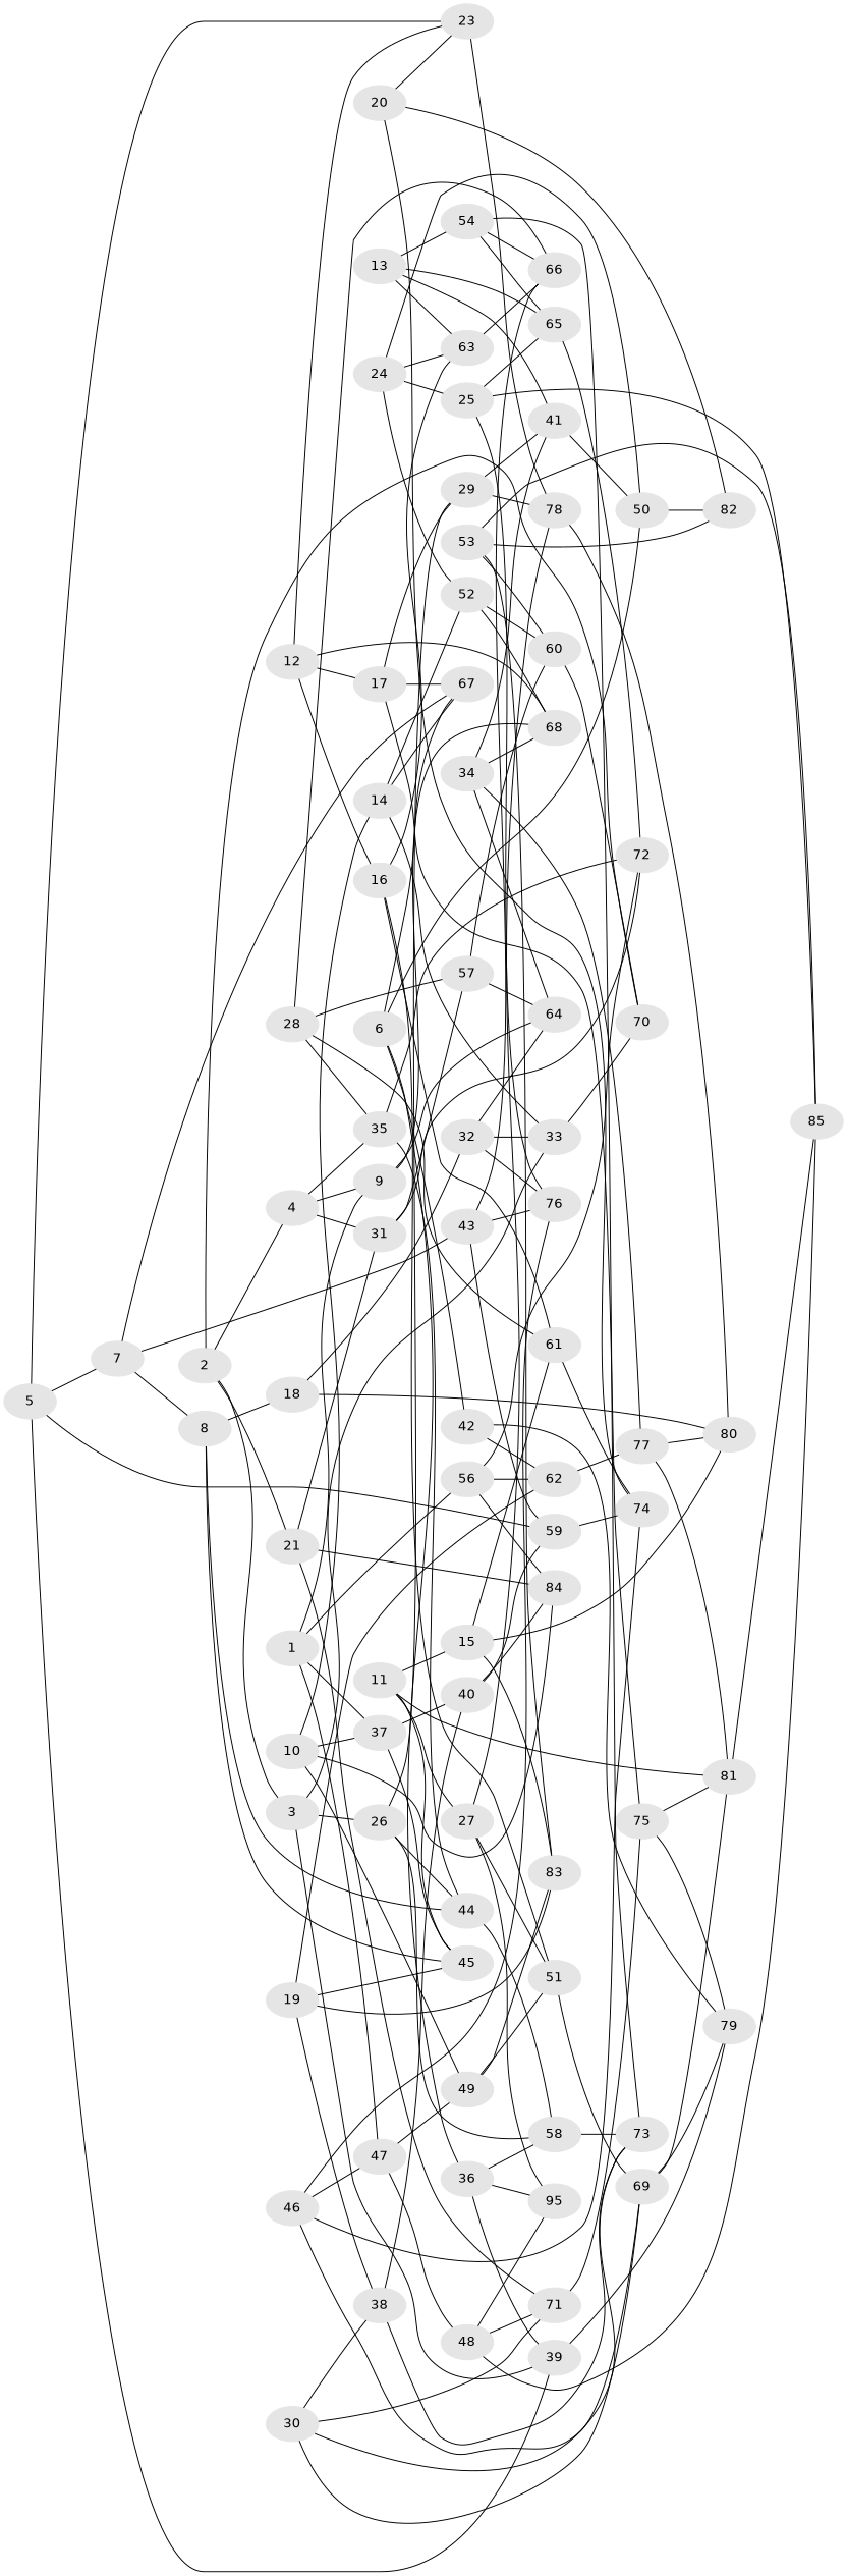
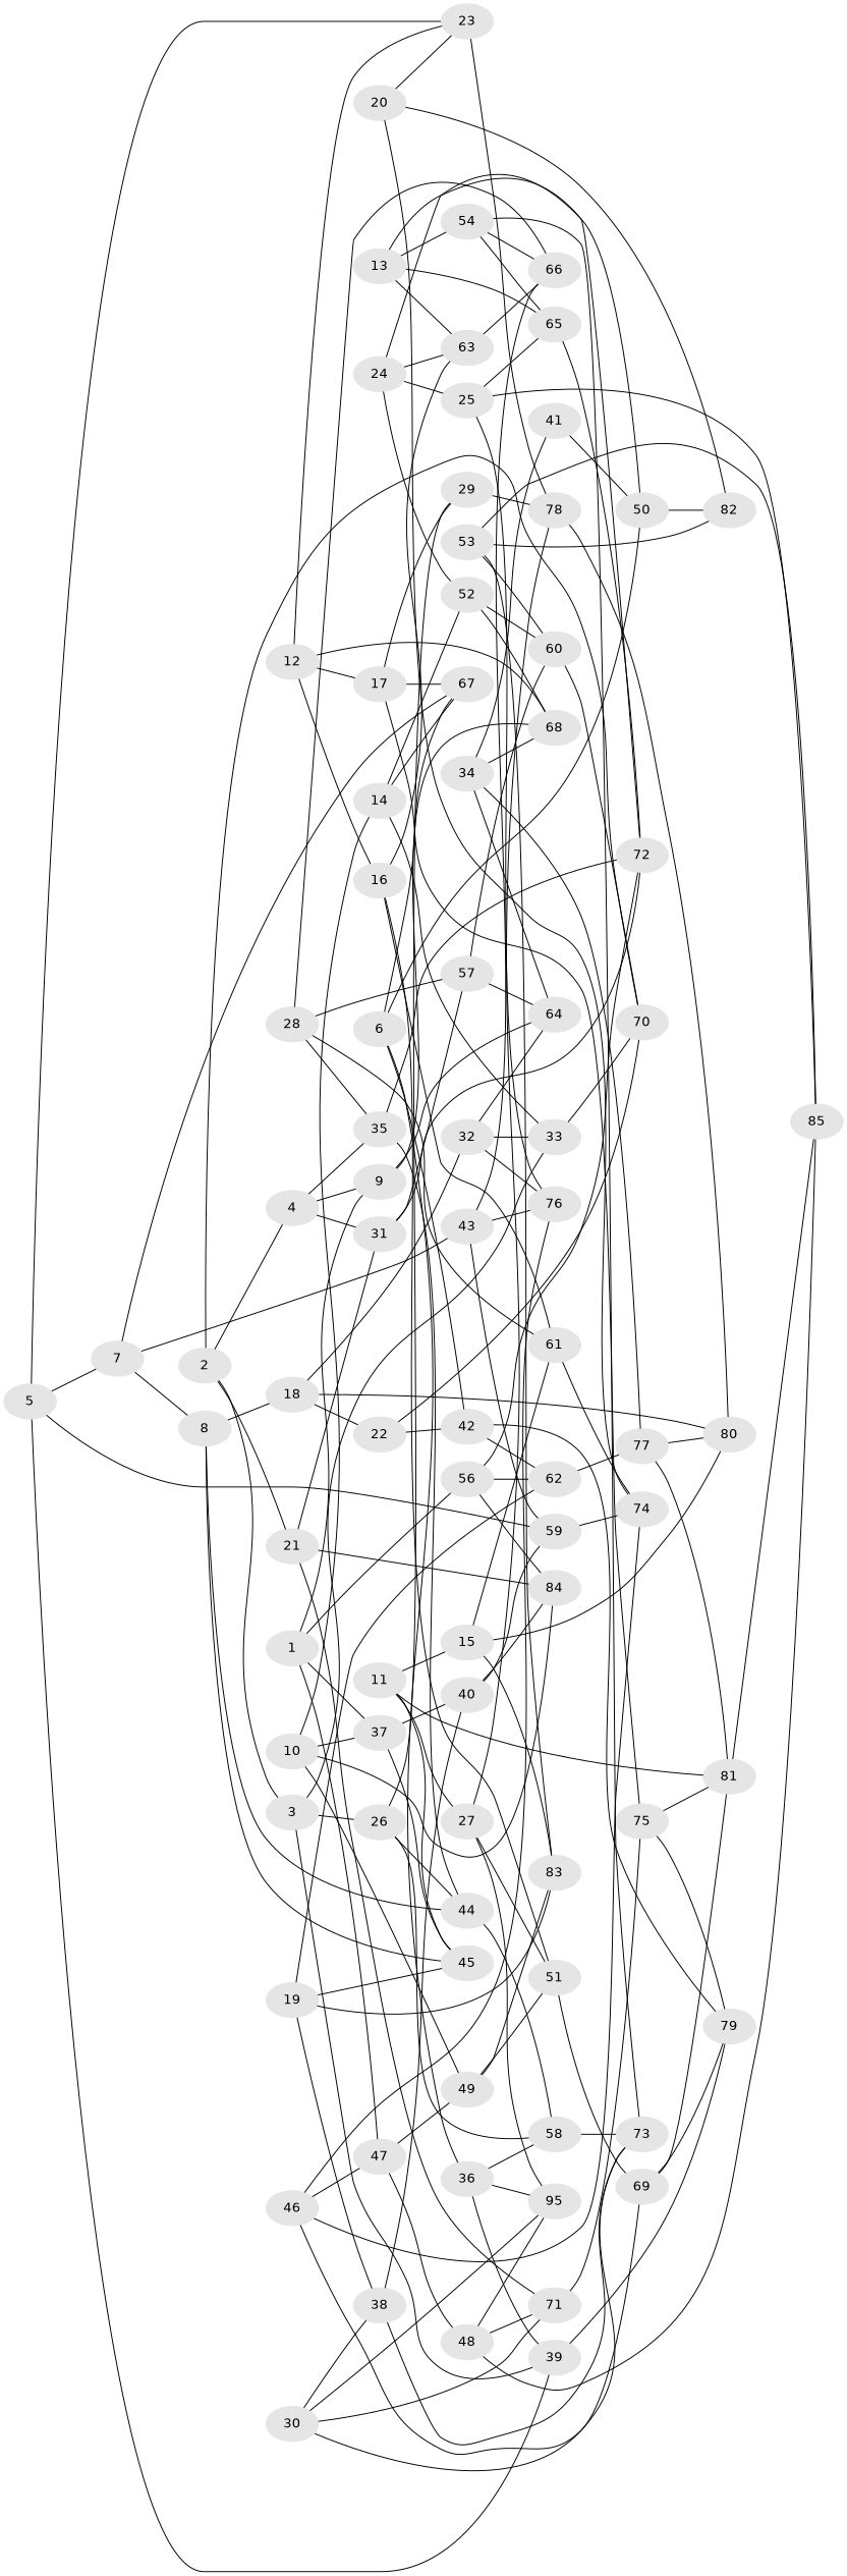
  graph {
    fontname="DejaVu Sans"
    rankdir=LR
    node [color=gray90 fontname="DejaVu Sans" style=filled]
    edge [fontname="DejaVu Sans"]
    1
    9
    37
    47
    56
    64
    68
    45
    40
    49
    48
    84
    62
    72
    2
    3
    4
    21
    70
    26
    33
    39
    31
    35
    71
    44
    29
    58
    79
    57
    5
    7
    23
    59
    67
    8
    43
    78
    74
    6
    36
    42
    50
    n44 [label=95]
    82
    18
    76
    66
    80
+   22
    32
    10
    14
    52
    83
    51
    11
    15
    27
    81
    61
    85
    12
    16
    17
    63
    75
    13
    41
    54
    65
    73
    60
    69
    19
    38
    77
    20
    24
    25
    28
    30
    34
    46
    53
    1 -- 9
    1 -- 37
    1 -- 47
    1 -- 56
    9 -- 64
    9 -- 68
    37 -- 45
    37 -- 40
    47 -- 49
    47 -- 48
    56 -- 84
    56 -- 62
    56 -- 72
    40 -- 84
    40 -- 59
    49 -- 83
    49 -- 51
    48 -- 71
    48 -- n44
    48 -- 85
    62 -- 77
    2 -- 3
    2 -- 4
    2 -- 21
    2 -- 70
    3 -- 26
    3 -- 33
    3 -- 39
    4 -- 9
    4 -- 31
    4 -- 35
    21 -- 84
    21 -- 31
    21 -- 71
    26 -- 44
    26 -- 29
    26 -- 58
    33 -- 70
    39 -- 79
    31 -- 72
    31 -- 57
    35 -- 72
    35 -- 44
    71 -- 75
    44 -- 58
    29 -- 78
-   29 -- 41
    58 -- 73
    57 -- 64
    57 -- 60
    5 -- 39
    5 -- 7
    5 -- 23
    5 -- 59
    7 -- 67
    7 -- 8
    7 -- 43
    23 -- 78
    59 -- 74
    8 -- 45
    8 -- 44
    8 -- 18
    43 -- 59
    43 -- 76
    43 -- 66
    78 -- 80
    6 -- 67
    6 -- 36
    6 -- 42
    6 -- 50
    36 -- 39
    36 -- 58
    36 -- n44
    42 -- 62
    42 -- 79
    50 -- 82
    18 -- 80
+   18 -- 22
    18 -- 32
+   22 -- 70
+   22 -- 42
    32 -- 64
    32 -- 33
    32 -- 76
    10 -- 37
    10 -- 49
    10 -- 84
    10 -- 14
    14 -- 33
    14 -- 67
    14 -- 52
    52 -- 68
    52 -- 60
    51 -- 69
    11 -- 45
    11 -- 15
    11 -- 27
    11 -- 81
    15 -- 80
    15 -- 83
    15 -- 61
    27 -- 78
    27 -- n44
    27 -- 51
    81 -- 85
    61 -- 74
    12 -- 68
    12 -- 23
    12 -- 16
    12 -- 17
    16 -- 51
    16 -- 61
    16 -- 63
    17 -- 29
    17 -- 67
    17 -- 75
    63 -- 66
    75 -- 79
    75 -- 81
    13 -- 63
-   13 -- 41
+   13 -- 72
    13 -- 54
    13 -- 65
    41 -- 50
    54 -- 66
    54 -- 65
    54 -- 73
    65 -- 72
    60 -- 70
    69 -- 79
    69 -- 81
    19 -- 45
    19 -- 62
    19 -- 83
    19 -- 38
    38 -- 40
    38 -- 73
    77 -- 80
    77 -- 81
    20 -- 23
    20 -- 74
    20 -- 82
    24 -- 50
    24 -- 52
    24 -- 63
    24 -- 25
    25 -- 76
    25 -- 85
    25 -- 65
    28 -- 35
    28 -- 57
    28 -- 66
    28 -- 61
    30 -- 71
-   30 -- 69
+   30 -- n44
    30 -- 73
    30 -- 38
    34 -- 64
    34 -- 68
    34 -- 41
    34 -- 77
    46 -- 47
    46 -- 74
    46 -- 76
    46 -- 69
    53 -- 82
    53 -- 83
    53 -- 85
    53 -- 60
  }
